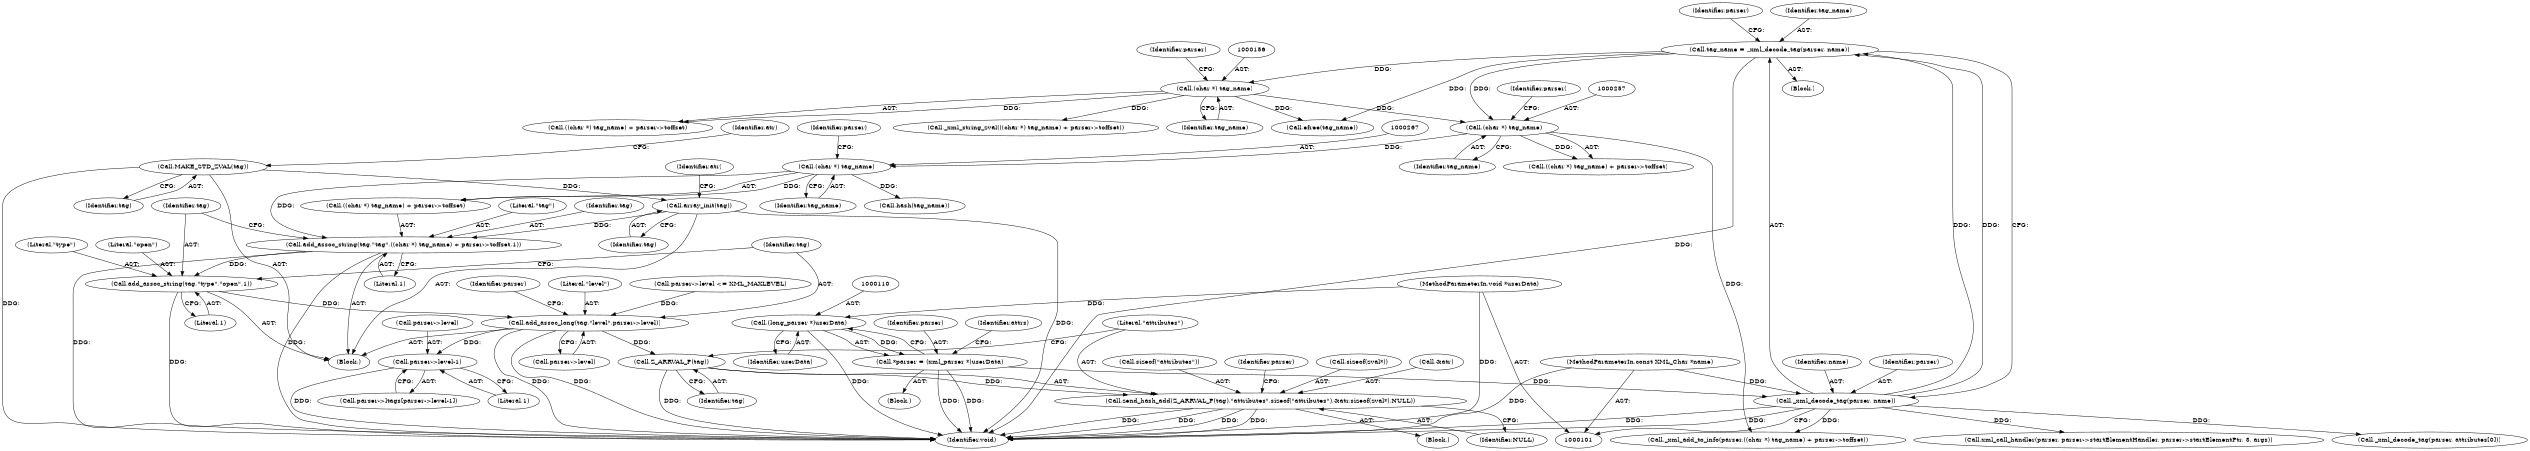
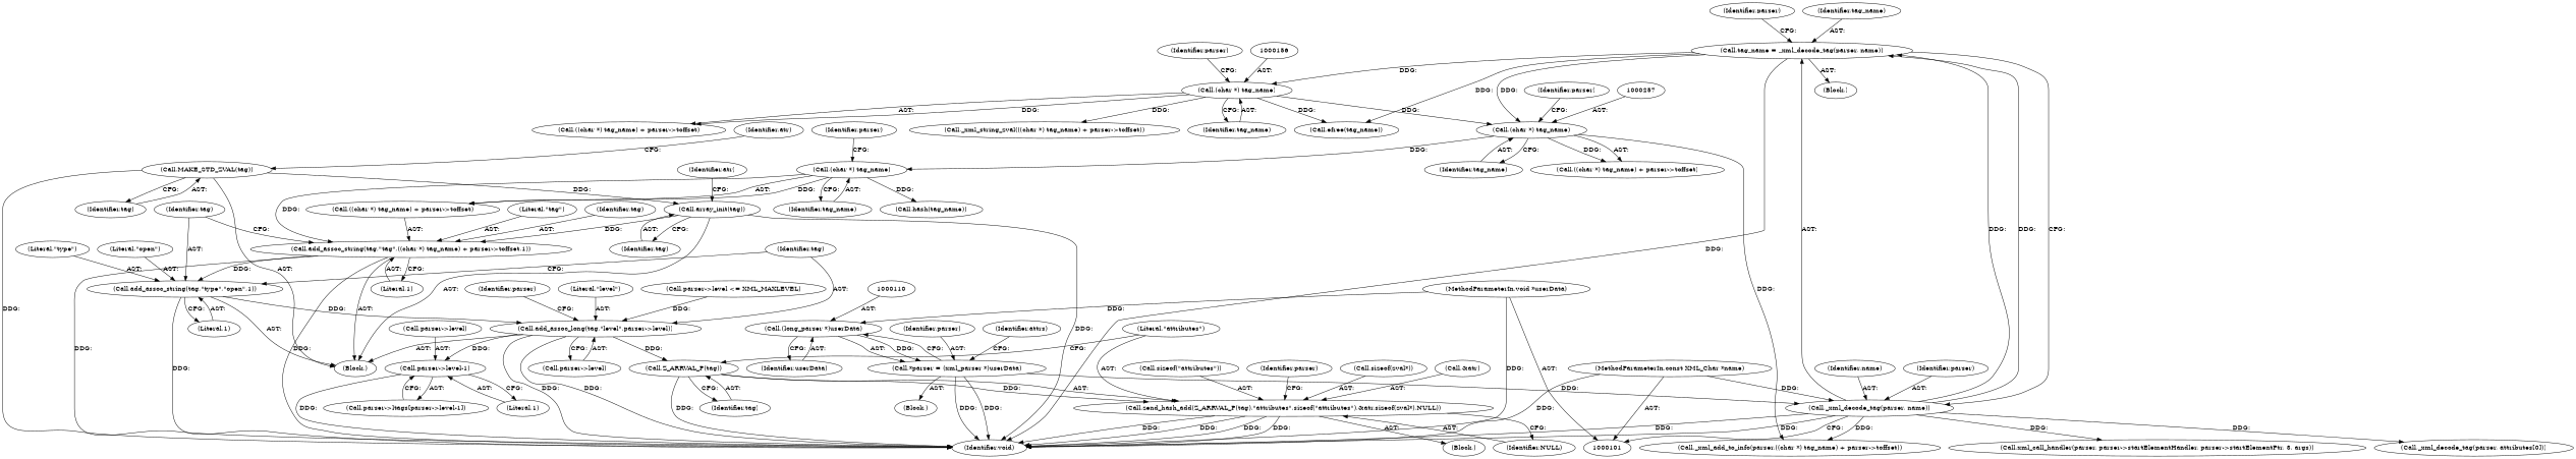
  digraph {
    n1 [label="(Call,add_assoc_string(tag,\"tag\",((char *) tag_name) + parser->toffset,1))"]
    n2 [label="(Call,add_assoc_string(tag,\"type\",\"open\",1))"]
    n3 [label="(Identifier,void)"]
    n4 [label="(Literal,1)"]
    n5 [label="(Block,)"]
    n6 [label="(Call,add_assoc_long(tag,\"level\",parser->level))"]
    n7 [label="(Literal,1)"]
    n8 [label="(Call,array_init(tag))"]
    n9 [label="(Identifier,tag)"]
    n10 [label="(Call,MAKE_STD_ZVAL(tag))"]
    n11 [label="(Identifier,tag)"]
    n12 [label="(Call,(char *) tag_name)"]
    n13 [label="(Identifier,tag_name)"]
    n14 [label="(Call,((char *) tag_name) + parser->toffset)"]
    n15 [label="(Call,hash(tag_name))"]
    n16 [label="(Call,(char *) tag_name)"]
    n17 [label="(Call,_xml_add_to_info(parser,((char *) tag_name) + parser->toffset))"]
    n18 [label="(Identifier,tag_name)"]
    n19 [label="(Call,((char *) tag_name) + parser->toffset)"]
    n20 [label="(Call,(char *) tag_name)"]
    n21 [label="(Call,efree(tag_name))"]
    n22 [label="(Identifier,tag_name)"]
    n23 [label="(Call,((char *) tag_name) + parser->toffset)"]
    n24 [label="(Call,_xml_string_zval(((char *) tag_name) + parser->toffset))"]
    n25 [label="(Call,tag_name = _xml_decode_tag(parser, name))"]
    n26 [label="(Call,_xml_decode_tag(parser, name))"]
    n27 [label="(Block,)"]
    n28 [label="(Call,xml_call_handler(parser, parser->startElementHandler, parser->startElementPtr, 3, args))"]
    n29 [label="(Call,_xml_decode_tag(parser, attributes[0]))"]
    1000101
    n31 [label="(Identifier,name)"]
    n32 [label="(Call,*parser = (xml_parser *)userData)"]
    n33 [label="(Call,(long_parser *)userData)"]
    n34 [label="(Block,)"]
    n35 [label="(Identifier,userData)"]
    n36 [label="(MethodParameterIn,void *userData)"]
    n37 [label="(MethodParameterIn,const XML_Char *name)"]
    n38 [label="(Call,parser->level-1)"]
    n39 [label="(Call,Z_ARRVAL_P(tag))"]
    n40 [label="(Call,parser->level)"]
    n41 [label="(Call,parser->ltags[parser->level-1])"]
    n42 [label="(Literal,1)"]
    n43 [label="(Call,zend_hash_add(Z_ARRVAL_P(tag),\"attributes\",sizeof(\"attributes\"),&atr,sizeof(zval*),NULL))"]
    n44 [label="(Identifier,tag)"]
    n45 [label="(Block,)"]
    n46 [label="(Identifier,NULL)"]
    n47 [label="(Identifier,parser)"]
    n48 [label="(Identifier,tag)"]
    n49 [label="(Identifier,parser)"]
    n50 [label="(Identifier,tag)"]
    n51 [label="(Identifier,attrs)"]
    n52 [label="(Literal,\"tag\")"]
    n53 [label="(Call,&atr)"]
    n54 [label="(Identifier,parser)"]
    n55 [label="(Literal,\"type\")"]
    n56 [label="(Call,sizeof(\"attributes\"))"]
    n57 [label="(Identifier,parser)"]
    n58 [label="(Literal,\"open\")"]
    n59 [label="(Identifier,parser)"]
    n60 [label="(Identifier,tag)"]
    n61 [label="(Identifier,parser)"]
    n62 [label="(Identifier,parser)"]
    n63 [label="(Literal,\"attributes\")"]
    n64 [label="(Literal,\"level\")"]
    n65 [label="(Call,sizeof(zval*))"]
    n66 [label="(Identifier,parser)"]
    n67 [label="(Identifier,atr)"]
    n68 [label="(Call,parser->level <= XML_MAXLEVEL)"]
    n69 [label="(Identifier,atr)"]
    n70 [label="(Identifier,tag_name)"]
    n71 [label="(Call,parser->level)"]
-   1000267
    1000257
    1000156
    1000110
    n1 -> n2 [label="DDG: "]
    n1 -> n3 [label="DDG: "]
    n1 -> n3 [label="DDG: "]
    n1 -> n4 [label="CFG: "]
    n1 -> n5 [label="AST: "]
    n2 -> n3 [label="DDG: "]
    n2 -> n5 [label="AST: "]
    n2 -> n6 [label="DDG: "]
    n2 -> n7 [label="CFG: "]
    n4 -> n1 [label="AST: "]
    n6 -> n3 [label="DDG: "]
    n6 -> n3 [label="DDG: "]
    n6 -> n5 [label="AST: "]
    n6 -> n38 [label="DDG: "]
    n6 -> n39 [label="DDG: "]
    n6 -> n40 [label="CFG: "]
    n7 -> n2 [label="AST: "]
    n8 -> n1 [label="DDG: "]
    n8 -> n3 [label="DDG: "]
    n8 -> n5 [label="AST: "]
    n8 -> n9 [label="CFG: "]
    n9 -> n8 [label="AST: "]
    n10 -> n3 [label="DDG: "]
    n10 -> n5 [label="AST: "]
    n10 -> n8 [label="DDG: "]
    n10 -> n11 [label="CFG: "]
    n11 -> n10 [label="AST: "]
    n12 -> n1 [label="DDG: "]
    n12 -> n13 [label="CFG: "]
    n12 -> n14 [label="AST: "]
    n12 -> n14 [label="DDG: "]
    n12 -> n15 [label="DDG: "]
    n13 -> n12 [label="AST: "]
    n14 -> n1 [label="AST: "]
    n16 -> n12 [label="DDG: "]
    n16 -> n17 [label="DDG: "]
    n16 -> n18 [label="CFG: "]
    n16 -> n19 [label="AST: "]
    n16 -> n19 [label="DDG: "]
    n18 -> n16 [label="AST: "]
    n20 -> n16 [label="DDG: "]
    n20 -> n21 [label="DDG: "]
    n20 -> n22 [label="CFG: "]
    n20 -> n23 [label="AST: "]
    n20 -> n23 [label="DDG: "]
    n20 -> n24 [label="DDG: "]
    n22 -> n20 [label="AST: "]
    n25 -> n3 [label="DDG: "]
    n25 -> n16 [label="DDG: "]
    n25 -> n20 [label="DDG: "]
    n25 -> n21 [label="DDG: "]
    n25 -> n26 [label="CFG: "]
    n25 -> n27 [label="AST: "]
    n26 -> n3 [label="DDG: "]
    n26 -> n3 [label="DDG: "]
    n26 -> n17 [label="DDG: "]
    n26 -> n25 [label="AST: "]
    n26 -> n25 [label="DDG: "]
    n26 -> n25 [label="DDG: "]
    n26 -> n28 [label="DDG: "]
    n26 -> n29 [label="DDG: "]
    n26 -> 1000101 [label="CFG: "]
    n31 -> n26 [label="AST: "]
    n32 -> n3 [label="DDG: "]
    n32 -> n3 [label="DDG: "]
    n32 -> n26 [label="DDG: "]
    n32 -> n33 [label="CFG: "]
    n32 -> n34 [label="AST: "]
-   n33 -> n3 [label="DDG: "]
    n33 -> n32 [label="AST: "]
    n33 -> n32 [label="DDG: "]
    n33 -> n35 [label="CFG: "]
    n35 -> n33 [label="AST: "]
    n36 -> n3 [label="DDG: "]
    n36 -> 1000101 [label="AST: "]
    n36 -> n33 [label="DDG: "]
    n37 -> n3 [label="DDG: "]
    n37 -> n26 [label="DDG: "]
    n37 -> 1000101 [label="AST: "]
    n38 -> n3 [label="DDG: "]
    n38 -> n41 [label="AST: "]
    n38 -> n42 [label="CFG: "]
    n39 -> n3 [label="DDG: "]
    n39 -> n43 [label="AST: "]
    n39 -> n43 [label="DDG: "]
    n39 -> n44 [label="CFG: "]
    n40 -> n6 [label="AST: "]
    n41 -> n38 [label="CFG: "]
    n42 -> n38 [label="AST: "]
    n43 -> n3 [label="DDG: "]
    n43 -> n3 [label="DDG: "]
    n43 -> n3 [label="DDG: "]
    n43 -> n3 [label="DDG: "]
    n43 -> n45 [label="AST: "]
    n43 -> n46 [label="CFG: "]
    n44 -> n39 [label="AST: "]
    n46 -> n43 [label="AST: "]
    n47 -> n32 [label="AST: "]
    n48 -> n1 [label="CFG: "]
    n48 -> n2 [label="AST: "]
    n49 -> n25 [label="CFG: "]
    n50 -> n2 [label="CFG: "]
    n50 -> n6 [label="AST: "]
    n51 -> n32 [label="CFG: "]
    n52 -> n1 [label="AST: "]
    n53 -> n43 [label="AST: "]
    n54 -> n12 [label="CFG: "]
    n55 -> n2 [label="AST: "]
    n56 -> n43 [label="AST: "]
    n57 -> n43 [label="CFG: "]
    n58 -> n2 [label="AST: "]
    n59 -> n16 [label="CFG: "]
    n60 -> n1 [label="AST: "]
    n61 -> n20 [label="CFG: "]
    n62 -> n6 [label="CFG: "]
    n63 -> n39 [label="CFG: "]
    n63 -> n43 [label="AST: "]
    n64 -> n6 [label="AST: "]
    n65 -> n43 [label="AST: "]
    n66 -> n26 [label="AST: "]
    n67 -> n8 [label="CFG: "]
    n68 -> n6 [label="DDG: "]
    n69 -> n10 [label="CFG: "]
    n70 -> n25 [label="AST: "]
    n71 -> n38 [label="AST: "]
-   1000267 -> n12 [label="AST: "]
    1000257 -> n16 [label="AST: "]
    1000156 -> n20 [label="AST: "]
    1000110 -> n33 [label="AST: "]
  }
